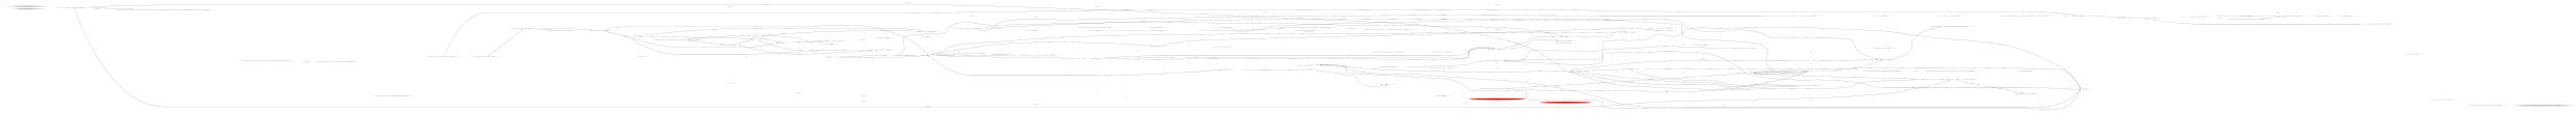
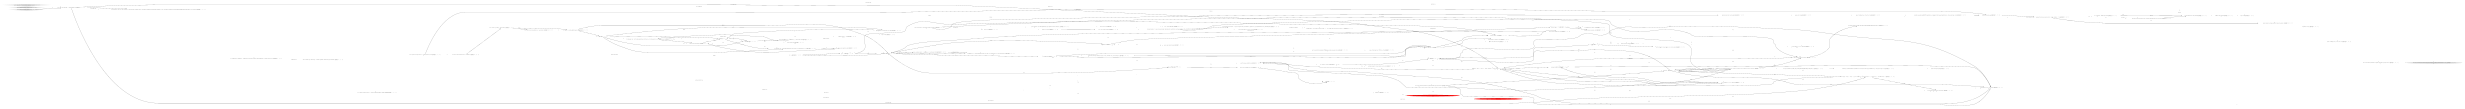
  digraph {
    fontname="Liberation Mono"
    rankdir=LR
    node [fillcolor=white fontname="Liberation Mono" shape=ellipse style=filled]
    edge [fontname="Liberation Mono" style=dashed]
    n1 [label="int i = 0@@@15@@@['1', '1', '1']"]
    n2 [label="ParsedDocument doc = testParsedDocument(Integer.toString(i),null,testDocument(),B_1,null,useRecoverySource)@@@19@@@['0', '0', '1']"]
    n3 [label="i++@@@17@@@['1', '1', '1']"]
    n4 [label="liveDocsWithSource.add(Integer.toString(i))@@@23@@@['0', '0', '1']"]
    n5 [label="ParsedDocument doc = testParsedDocument(Integer.toString(i),null,testDocument(),B_1,null)@@@16@@@['1', '1', '0']"]
    n6 [label="i < numDocs@@@16@@@['1', '1', '1']" shape=diamond]
    n7 [label="engine.index(indexForDoc(doc))@@@20@@@['1', '1', '1']"]
    n8 [label="engine.index(indexForDoc(doc))@@@17@@@['1', '1', '0']"]
    n9 [label="liveDocs.add(doc.id())@@@21@@@['0', '0', '1']"]
    n10 [label="boolean useRecoverySource = randomBoolean() || omitSourceAllTheTime@@@18@@@['0', '0', '1']"]
    n11 [label="useRecoverySource == false@@@22@@@['0', '0', '1']" shape=diamond]
    n12 [label="int i = 0@@@26@@@['1', '1', '1']"]
    n13 [label="int i = 0@@@20@@@['1', '1', '0']"]
    n14 [label="engine.syncTranslog()@@@68@@@['1', '1', '0']"]
    n15 [label="engine.forceMerge(true,1,false,false,false)@@@69@@@['1', '1', '0']"]
    n16 [label="indexSettings.updateIndexMetaData(IndexMetaData.builder(defaultSettings.getIndexMetaData()).settings(settings).build())@@@81@@@['1', '1', '1']"]
    n17 [label="op instanceof Translog.Index@@@75@@@['0', '0', '1']" shape=diamond]
    n18 [label="assertEquals(msg,((Translog.Index)op).source(),B_1)@@@76@@@['0', '0', '1']"]
    n19 [label="seqno++@@@63@@@['0', '0', '1']"]
    n20 [label="String msg = \"seq# (\" + seqno + \"(, global checkpoint (\" + globalCheckpoint + \"(, retained-ops (\" + retainedExtraOps + \"(\"@@@64@@@['1', '1', '1']"]
    n21 [label="Translog.Operation op = ops.get(seqno)@@@66@@@['1', '1', '1']"]
    n22 [label="seqno <= engine.getPersistedLocalCheckpoint()@@@62@@@['1', '1', '1']" shape=diamond]
    n23 [label="Translog.Operation op = ops.get(seqno)@@@73@@@['0', '0', '1']"]
    n24 [label="indexSettings.updateIndexMetaData(IndexMetaData.builder(defaultSettings.getIndexMetaData()).settings(settings).build())@@@65@@@['1', '1', '0']"]
    n25 [label="engine.onSettingsChanged()@@@66@@@['1', '1', '0']"]
    n26 [label="engine.onSettingsChanged()@@@82@@@['1', '1', '1']"]
    n27 [label="globalCheckpoint.get() == engine.getPersistedLocalCheckpoint() && liveDocs.isEmpty() == false@@@83@@@['0', '0', '1']" shape=diamond]
    n28 [fillcolor=lightgray label="assertThat(readAllOperationsInLucene(engine,mapperService),hasSize(liveDocsWithSource.size()))@@@94@@@['0', '0', '1']"]
    n29 [label="assertThat(msg,op,notNullValue())@@@74@@@['0', '0', '1']"]
    n30 [label="assertThat(msg,ops.get(seqno),notNullValue())@@@61@@@['1', '1', '0']"]
    n31 [label="Translog.Operation op = ops.get(seqno)@@@53@@@['1', '1', '0']"]
    n32 [label="assertThat(msg,((Translog.Index)op).id(),isIn(liveDocs))@@@69@@@['0', '0', '1']"]
    n33 [label="seqno < minSeqNoToRetain@@@65@@@['1', '1', '1']" shape=diamond]
    n34 [label="long seqno = 0@@@61@@@['1', '1', '1']"]
    n35 [label="assertThat(op,instanceOf())@@@68@@@['1', '1', '1']" shape=diamond]
    n36 [label="op != null@@@67@@@['1', '1', '1']" shape=diamond]
    n37 [label="settings.put(IndexSettings.INDEX_SOFT_DELETES_RETENTION_OPERATIONS_SETTING.getKey(),0)@@@80@@@['0', '0', '1']"]
    n38 [label="engine.flush()@@@88@@@['0', '0', '1']"]
    n39 [label="liveDocsWithSource.remove(deleteId)@@@86@@@['0', '0', '1']"]
    n40 [label="liveDocs.remove(deleteId)@@@87@@@['0', '0', '1']"]
    n41 [label="engine.delete(new Engine.Delete(\"test\",deleteId,newUid(deleteId),primaryTerm.get()))@@@85@@@['0', '0', '1']"]
    n42 [label="String deleteId = randomFrom(liveDocs)@@@84@@@['0', '0', '1']"]
    n43 [label="globalCheckpoint.set(engine.getPersistedLocalCheckpoint())@@@90@@@['0', '0', '1']"]
    n44 [label="engine.syncTranslog()@@@91@@@['0', '0', '1']"]
    n45 [label="engine.flush(randomBoolean(),true)@@@33@@@['1', '1', '0']"]
    n46 [label="i < numDocs@@@27@@@['1', '1', '1']" shape=diamond]
    n47 [label="randomBoolean()@@@36@@@['1', '1', '1']" shape=diamond]
    n48 [label="engine.flush()@@@50@@@['1', '1', '1']"]
    n49 [label="randomBoolean()@@@31@@@['1', '1', '1']" shape=diamond]
    n50 [label="ParsedDocument doc = testParsedDocument(Integer.toString(i),null,testDocument(),B_1,null,useRecoverySource)@@@30@@@['0', '0', '1']"]
    n51 [label="randomBoolean()@@@46@@@['0', '0', '1']" shape=diamond]
    n52 [label="i++@@@28@@@['1', '1', '1']"]
    n53 [label="boolean useRecoverySource = randomBoolean() || omitSourceAllTheTime@@@29@@@['0', '0', '1']"]
    n54 [fillcolor=lightgray label="testForceMergeWithSoftDeletesRetentionAndRecoverySource['0', '0', '1']" shape=diamond]
    n55 [label="final long retainedExtraOps = randomLongBetween(0,10)@@@3@@@['1', '1', '1']"]
    n56 [label="String msg = \"seq# (\" + seqno + \"(, global checkpoint (\" + globalCheckpoint + \"(, retained-ops (\" + retainedExtraOps + \"(\"@@@51@@@['1', '1', '0']"]
    n57 [label="Settings.Builder settings = Settings.builder().put(defaultSettings.getSettings()).put(IndexSettings.INDEX_SOFT_DELETES_SETTING.getKey(),true).put(IndexSettings.INDEX_SOFT_DELETES_RETENTION_OPERATIONS_SETTING.getKey(),retainedExtraOps)@@@4@@@['1', '1', '1']"]
    n58 [label="minSeqNoToRetain = Math.min(globalCheckpoint.get() + 1 - retainedExtraOps,safeCommitLocalCheckpoint + 1)@@@56@@@['0', '0', '1']"]
    n59 [label="engine.forceMerge(true,1,false,false,false)@@@92@@@['0', '0', '1']"]
    n60 [label="assertConsistentHistoryBetweenTranslogAndLuceneIndex(engine,mapperService)@@@93@@@['0', '0', '1']"]
    n61 [label="globalCheckpoint.set(localCheckpoint)@@@67@@@['1', '1', '0']"]
    n62 [label="Map<Long,Translog.Operation> ops = readAllOperationsInLucene(engine,mapperService).stream().collect(Collectors.toMap(null,Function.identity()))@@@60@@@['1', '1', '1']"]
    n63 [label="settings.put(IndexSettings.INDEX_SOFT_DELETES_RETENTION_OPERATIONS_SETTING.getKey(),0)@@@64@@@['1', '1', '0']"]
    n64 [label="liveDocsWithSource.remove(doc.id())@@@34@@@['0', '0', '1']"]
    n65 [label="engine.index(indexForDoc(doc))@@@37@@@['0', '0', '1']"]
    n66 [label="liveDocs.add(doc.id())@@@38@@@['1', '1', '1']"]
    n67 [label="useRecoverySource == false@@@39@@@['0', '0', '1']" shape=diamond]
    n68 [label="long localCheckpoint = engine.getProcessedLocalCheckpoint()@@@37@@@['1', '1', '0']"]
    n69 [label="globalCheckpoint.set(randomLongBetween(0,engine.getPersistedLocalCheckpoint()))@@@51@@@['0', '0', '1']"]
    n70 [label="engine.syncTranslog()@@@39@@@['1', '1', '0']"]
    n71 [label="engine.syncTranslog()@@@52@@@['0', '0', '1']"]
    n72 [label="randomBoolean()@@@24@@@['1', '1', '0']" shape=diamond]
    n73 [fillcolor=red label="engine.delete(new Engine.Delete(doc.type(),doc.id(),newUid(doc.id()),primaryTerm.get()))@@@25@@@['1', '0', '0']"]
    n74 [label="liveDocs.remove(doc.id())@@@33@@@['1', '1', '1']"]
    n75 [fillcolor=red label="engine.delete(new Engine.Delete(doc.id(),newUid(doc.id()),primaryTerm.get()))@@@25@@@['0', '1', '0']"]
    n76 [label="engine.delete(new Engine.Delete(doc.type(),doc.id(),newUid(doc.id()),primaryTerm.get()))@@@32@@@['0', '0', '1']"]
    n77 [label="engine.index(indexForDoc(doc))@@@29@@@['1', '1', '0']"]
    n78 [label="final long safeCommitCheckpoint@@@40@@@['1', '1', '0']"]
    n79 [fillcolor=lightgray label="testForceMergeWithSoftDeletesRetention['0', '1', '0']" shape=diamond]
    n80 [label="final long minSeqNoToRetain@@@53@@@['0', '0', '1']"]
    n81 [label="safeCommitCheckpoint = Long.parseLong(safeCommit.getIndexCommit().getUserData().get(SequenceNumbers.LOCAL_CHECKPOINT_KEY))@@@42@@@['1', '1', '0']"]
    n82 [label="engine.forceMerge(true,1,false,false,false)@@@44@@@['1', '1', '0']"]
    n83 [label="long safeCommitLocalCheckpoint = Long.parseLong(safeCommit.getIndexCommit().getUserData().get(SequenceNumbers.LOCAL_CHECKPOINT_KEY))@@@55@@@['0', '0', '1']"]
    n84 [label="engine.flush(randomBoolean(),true)@@@47@@@['0', '0', '1']"]
    n85 [label="liveDocsWithSource.remove(doc.id())@@@43@@@['0', '0', '1']"]
    n86 [label="assertConsistentHistoryBetweenTranslogAndLuceneIndex(engine,mapperService)@@@45@@@['1', '1', '0']"]
    n87 [label="final IndexSettings indexSettings = IndexSettingsModule.newIndexSettings(indexMetaData)@@@6@@@['1', '1', '1']"]
    n88 [label="final AtomicLong globalCheckpoint = new AtomicLong(SequenceNumbers.NO_OPS_PERFORMED)@@@7@@@['1', '1', '1']"]
    n89 [label="final MapperService mapperService = createMapperService(\"test\")@@@8@@@['1', '1', '1']"]
    n90 [label="final boolean omitSourceAllTheTime = randomBoolean()@@@9@@@['0', '0', '1']"]
    n91 [label="assertConsistentHistoryBetweenTranslogAndLuceneIndex(engine,mapperService)@@@59@@@['1', '1', '1']"]
    n92 [label="final Set<String> liveDocs = new HashSet<>()@@@10@@@['1', '1', '1']"]
    n93 [label="engine.forceMerge(true,1,false,false,false)@@@58@@@['1', '1', '1']"]
    n94 [label="final Set<String> liveDocsWithSource = new HashSet<>()@@@11@@@['0', '0', '1']"]
    n95 [label="int numDocs = scaledRandomIntBetween(10,100)@@@14@@@['1', '1', '1']"]
    n96 [label="liveDocsWithSource.add(doc.id())@@@40@@@['0', '0', '1']"]
+   n97 [fillcolor=lightgray label="testForceMergeWithSoftDeletesRetention['1', '0', '0']" shape=diamond]
    n98 [label="engine.flush()@@@36@@@['1', '1', '0']"]
    n99 [label="final IndexMetaData indexMetaData = IndexMetaData.builder(defaultSettings.getIndexMetaData()).settings(settings).build()@@@5@@@['1', '1', '1']"]
    n1 -> n2 [label=i style=dotted]
    n1 -> n3 [label=i style=bold]
    n1 -> n4 [label=i style=bold]
    n1 -> n5 [label=i style=bold]
    n1 -> n6
    n1 -> n6 [label=i style=bold]
    n2 -> n7 [label=doc style=dotted]
    n2 -> n7 [style=bold]
    n3 -> n2 [label=i]
    n3 -> n4 [label=i style=dotted]
    n3 -> n5 [label=i style=bold]
    n3 -> n6 [label=i]
    n3 -> n6 [style=dotted]
    n4 -> n3 [style=bold]
    n5 -> n8 [label=doc]
    n5 -> n8 [style=bold]
    n6 -> n2 [label=true]
    n6 -> n3 [label=true style=bold]
    n6 -> n5
    n6 -> n5 [label=true style=dotted]
    n6 -> n7 [label=true]
    n6 -> n8 [label=true]
    n6 -> n9 [label=true]
    n6 -> n10 [style=dotted]
    n6 -> n10 [label=true style=bold]
    n6 -> n11 [label=true style=dotted]
    n6 -> n12
    n6 -> n13 [style=dotted]
    n7 -> n3 [style=bold]
    n7 -> n9
    n8 -> n7 [style=bold]
    n9 -> n11 [style=dotted]
    n10 -> n2 [label=useRecoverySource]
    n10 -> n2 [style=bold]
    n10 -> n11 [label=useRecoverySource]
    n11 -> n3
    n11 -> n4
    n11 -> n4 [label=true]
    n12 -> n46 [label=i style=bold]
    n12 -> n46 [label=true style=dotted]
    n12 -> n46
    n12 -> n50 [label=i style=dotted]
    n12 -> n52 [style=dotted]
    n12 -> n52 [label=i]
    n12 -> n52 [label=true]
    n12 -> n66 [label=true style=bold]
    n12 -> n72 [label=true]
    n12 -> n74 [label=true style=dotted]
    n12 -> n98
    n13 -> n12 [style=bold]
    n13 -> n12 [label=i]
    n13 -> n46 [label=i style=bold]
    n13 -> n52 [label=i]
    n14 -> n15
    n15 -> n16
    n16 -> n26 [style=bold]
    n17 -> n18 [label=true]
    n17 -> n18 [style=dotted]
    n17 -> n19 [style=bold]
    n18 -> n19
    n19 -> n20 [label=seqno style=dotted]
    n19 -> n21 [label=seqno]
    n19 -> n22
    n19 -> n22 [label=seqno]
    n19 -> n23 [label=seqno style=bold]
    n20 -> n18 [label=msg style=dotted]
    n20 -> n29 [label=msg style=bold]
    n20 -> n30 [style=dotted]
    n20 -> n30 [label=false]
    n20 -> n31 [style=bold]
    n20 -> n31 [label=true style=bold]
    n20 -> n32 [label=msg]
    n20 -> n33 [style=bold]
    n20 -> n33 [label=true style=dotted]
    n21 -> n35 [label=op style=dotted]
    n21 -> n36
    n21 -> n36 [label=op style=dotted]
    n22 -> n19 [label=true]
    n22 -> n20 [label=true style=dotted]
    n22 -> n20
    n22 -> n20 [label=minSeqNoToRetain style=bold]
    n22 -> n33 [label=true style=dotted]
    n22 -> n37 [style=bold]
    n22 -> n56
    n23 -> n17 [label=op]
    n23 -> n29 [label=op style=bold]
    n23 -> n29 [style=bold]
    n24 -> n25 [style=dotted]
    n26 -> n27 [style=bold]
    n26 -> n28 [label=0 style=dotted]
    n27 -> n38 [label=true style=dotted]
    n27 -> n39 [label=true style=dotted]
    n27 -> n40 [label=true style=dotted]
    n27 -> n41 [label=true style=dotted]
    n27 -> n42 [label=true style=dotted]
    n27 -> n42
    n27 -> n43 [style=bold]
    n29 -> n17
    n30 -> n23 [label=0]
    n30 -> n34
    n31 -> n21 [label=op style=dotted]
    n31 -> n33 [style=bold]
    n31 -> n33 [label=op style=dotted]
    n32 -> n19 [style=dotted]
    n33 -> n17 [label=false]
    n33 -> n21 [style=dotted]
    n33 -> n21 [label=true style=dotted]
    n33 -> n23 [label=false style=dotted]
    n33 -> n23 [style=bold]
    n33 -> n34 [style=dotted]
    n33 -> n35 [label=true style=dotted]
    n33 -> n36 [label=true style=dotted]
    n34 -> n19 [label=seqno style=bold]
    n34 -> n20 [label=seqno style=dotted]
    n34 -> n21 [label=seqno]
    n34 -> n22 [style=dotted]
    n34 -> n22 [label=seqno style=dotted]
    n34 -> n23 [label=seqno style=bold]
    n34 -> n30 [label=seqno style=dotted]
    n34 -> n31 [label=seqno style=dotted]
    n34 -> n33 [label=seqno]
    n34 -> n56 [label=seqno style=bold]
    n34 -> n62 [label=seqno style=bold]
    n34 -> n62 [style=bold]
    n35 -> n32
    n35 -> n34
    n36 -> n19 [style=bold]
    n36 -> n32 [label=true style=bold]
    n36 -> n35 [style=dotted]
    n36 -> n35 [label=true]
    n37 -> n16 [style=dotted]
    n38 -> n43 [style=dotted]
    n39 -> n40 [style=dotted]
    n40 -> n38
    n41 -> n39 [style=bold]
    n42 -> n39 [label=deleteId style=bold]
    n42 -> n40 [label=deleteId style=dotted]
    n42 -> n41
    n42 -> n41 [label=deleteId]
    n43 -> n44 [style=dotted]
    n44 -> n59 [style=dotted]
    n45 -> n46 [style=bold]
    n46 -> n12
    n46 -> n12 [label=i style=dotted]
    n46 -> n47 [label=true style=bold]
    n46 -> n48
    n46 -> n49 [label=true style=bold]
    n46 -> n50 [label=true style=bold]
    n46 -> n51 [label=true style=bold]
    n46 -> n52 [label=i]
    n46 -> n52 [label=true]
    n46 -> n53 [label=true style=bold]
    n46 -> n53
    n47 -> n51 [style=dotted]
    n47 -> n65 [style=dotted]
    n47 -> n65 [label=true]
    n47 -> n66 [style=dotted]
    n47 -> n66 [label=true style=dotted]
    n47 -> n67 [label=true style=bold]
    n48 -> n69
    n48 -> n70 [style=dotted]
    n49 -> n29 [label=false style=dotted]
    n49 -> n47 [style=dotted]
    n49 -> n64 [label=true]
    n49 -> n74 [label=true style=bold]
    n49 -> n74 [style=bold]
    n49 -> n76
    n49 -> n76 [label=true]
    n50 -> n49
    n50 -> n65 [label=doc]
    n51 -> n52 [style=dotted]
    n51 -> n84 [label=true]
    n51 -> n84 [style=bold]
    n52 -> n46 [label=i]
    n52 -> n46
    n52 -> n50 [label=i]
    n52 -> n72 [style=dotted]
    n52 -> n77 [label=doc style=dotted]
    n53 -> n50 [style=dotted]
    n53 -> n50 [label=useRecoverySource style=bold]
    n53 -> n67 [label=useRecoverySource style=dotted]
    n54 -> n55
    n55 -> n20 [label=retainedExtraOps style=bold]
    n55 -> n22 [label=retainedExtraOps style=dotted]
    n55 -> n56 [label=retainedExtraOps style=bold]
    n55 -> n57 [style=bold]
    n55 -> n57 [label=retainedExtraOps]
    n55 -> n58 [label=retainedExtraOps style=dotted]
    n56 -> n20 [style=bold]
    n56 -> n30 [label=msg style=bold]
    n56 -> n35 [label=msg style=dotted]
    n56 -> n36 [label=msg]
    n57 -> n99
    n58 -> n33 [label=minSeqNoToRetain style=dotted]
    n58 -> n93 [style=dotted]
    n59 -> n60
    n60 -> n28 [style=dotted]
    n61 -> n14
    n61 -> n27 [label=0 style=dotted]
    n62 -> n20 [label=true style=dotted]
    n62 -> n22 [label=0]
    n62 -> n22 [label=true style=bold]
    n62 -> n22 [style=dotted]
    n62 -> n34 [style=bold]
    n62 -> n34 [label=true style=bold]
    n62 -> n56 [label=true]
    n62 -> n63
    n63 -> n24 [style=bold]
    n64 -> n47
    n65 -> n66 [style=dotted]
    n66 -> n45 [label=true style=dotted]
    n66 -> n45 [style=bold]
    n66 -> n46 [style=dotted]
    n66 -> n67 [style=dotted]
    n67 -> n85 [label=false style=bold]
    n67 -> n85 [style=dotted]
    n67 -> n96 [label=true style=dotted]
    n67 -> n96 [style=bold]
    n68 -> n48 [style=dotted]
    n68 -> n48 [label=localCheckpoint]
    n68 -> n61 [label=localCheckpoint style=bold]
    n68 -> n62 [label=localCheckpoint style=bold]
    n68 -> n69 [label=0 style=dotted]
    n69 -> n71 [style=dotted]
    n70 -> n78 [style=bold]
    n71 -> n80
    n72 -> n49 [label=true style=dotted]
    n72 -> n73 [label=true]
    n72 -> n73 [style=dotted]
    n72 -> n74 [style=dotted]
    n72 -> n75 [label=true style=dotted]
    n72 -> n75 [style=dotted]
    n73 -> n49 [style=dotted]
    n73 -> n75 [label=0 style=dotted]
    n74 -> n47 [label=true]
    n74 -> n64 [style=bold]
    n74 -> n66 [style=bold]
    n74 -> n77
    n74 -> n77 [label=true]
    n75 -> n49 [style=dotted]
    n76 -> n74 [style=bold]
    n77 -> n47
    n78 -> n80 [label=0]
    n78 -> n81 [style=dotted]
    n79 -> n55 [style=dotted]
    n80 -> n83 [style=dotted]
    n81 -> n22 [label=safeCommitCheckpoint style=bold]
    n81 -> n82
    n81 -> n83 [label=0 style=bold]
    n82 -> n86
    n83 -> n58 [label=safeCommitLocalCheckpoint style=dotted]
    n83 -> n58
    n84 -> n52 [style=bold]
    n85 -> n51 [style=dotted]
    n86 -> n93
    n87 -> n88
    n88 -> n20 [label=globalCheckpoint]
    n88 -> n56 [label=globalCheckpoint]
    n88 -> n89
    n89 -> n16 [label=mapperService]
    n89 -> n26 [label=mapperService style=bold]
    n89 -> n28 [label=mapperService style=dotted]
    n89 -> n60 [label=mapperService]
    n89 -> n86 [label=mapperService]
    n89 -> n90 [style=dotted]
    n89 -> n91 [label=mapperService]
    n89 -> n92
    n90 -> n10 [label=omitSourceAllTheTime style=dotted]
    n90 -> n53 [label=omitSourceAllTheTime style=dotted]
    n90 -> n92 [style=bold]
    n91 -> n20 [label=seqno style=dotted]
    n91 -> n30 [label=seqno]
    n91 -> n31 [label=seqno]
    n91 -> n34 [label=seqno style=bold]
    n91 -> n56 [label=seqno]
    n91 -> n62
    n91 -> n62 [label=seqno style=bold]
    n92 -> n32 [label=liveDocs]
    n92 -> n36 [label=liveDocs]
    n92 -> n42 [label=liveDocs style=dotted]
    n92 -> n94 [style=bold]
    n92 -> n95 [style=bold]
    n93 -> n91 [style=dotted]
    n94 -> n95
    n95 -> n1 [style=bold]
    n95 -> n6 [label=numDocs style=dotted]
    n95 -> n12 [label=numDocs]
    n95 -> n46 [label=numDocs style=bold]
    n96 -> n51
+   n97 -> n55 [style=bold]
    n98 -> n68
    n99 -> n87 [style=dotted]
    n99 -> n87 [label=indexMetaData]
  }
